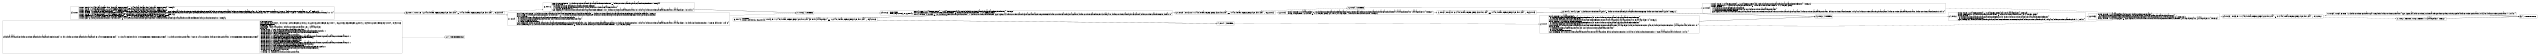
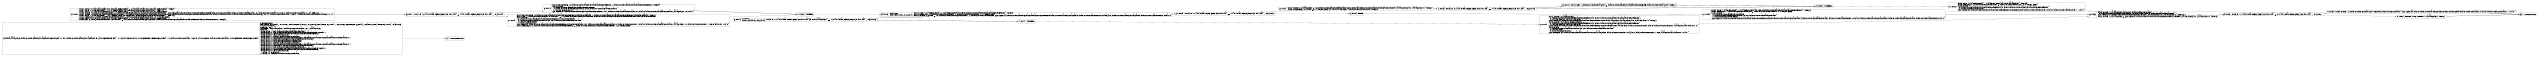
  digraph {
    rankdir=LR
    node [shape=record]
    edge [style=solid]
    n1 [label="{52\:\ ?|MTH_ENTER_BLOCK\l}"]
    n2 [label="{54\:\ 0x0000|0x0000: CONST  (r0 I:??[int, float, boolean, short, byte, char, OBJECT, ARRAY]) = (0 ??[int, float, boolean, short, byte, char, OBJECT, ARRAY])  (LINE:597)\l0x0001: MOVE  (r1 I:??[OBJECT, ARRAY]) = (r12 I:??[OBJECT, ARRAY] A[D('$completion' kotlin.coroutines.Continuation)])  (LINE:1134)\l0x0002: CONST  (r2 I:??[int, float, boolean, short, byte, char, OBJECT, ARRAY]) = (0 ??[int, float, boolean, short, byte, char, OBJECT, ARRAY]) \l0x0003: INVOKE  (r3 I:kotlin.coroutines.Continuation) = (r1 I:kotlin.coroutines.Continuation A[D('uCont$iv' kotlin.coroutines.Continuation)]) type: STATIC call: kotlin.coroutines.intrinsics.IntrinsicsKt.intercepted(kotlin.coroutines.Continuation):kotlin.coroutines.Continuation A[MD:\<T\>:(kotlin.coroutines.Continuation\<? super T\>):kotlin.coroutines.Continuation\<T\> (m)] (LINE:1135)\l0x0007: INVOKE  (r3 I:kotlinx.coroutines.CancellableContinuationImpl) = (r3 I:kotlin.coroutines.Continuation) type: STATIC call: kotlinx.coroutines.CancellableContinuationKt.getOrCreateCancellableContinuation(kotlin.coroutines.Continuation):kotlinx.coroutines.CancellableContinuationImpl A[MD:\<T\>:(kotlin.coroutines.Continuation\<? super T\>):kotlinx.coroutines.CancellableContinuationImpl\<T\> (m)]\l0x000b: MOVE  (r4 I:??[OBJECT, ARRAY]) = (r3 I:??[OBJECT, ARRAY] A[D('cancellable$iv' kotlinx.coroutines.CancellableContinuationImpl)])  (LINE:1136)\l0x000c: CHECK_CAST (r4 I:kotlinx.coroutines.CancellableContinuation) = (kotlinx.coroutines.CancellableContinuation) (r4 I:??[OBJECT, ARRAY]) \l0x000e: CONST  (r5 I:??[int, float, boolean, short, byte, char, OBJECT, ARRAY]) = (0 ??[int, float, boolean, short, byte, char, OBJECT, ARRAY]) \l0x000f: IGET  (r6 I:kotlin.jvm.functions.Function1\<E, kotlin.Unit\>) = (r10 I:kotlinx.coroutines.channels.AbstractChannel) kotlinx.coroutines.channels.AbstractChannel.onUndeliveredElement kotlin.jvm.functions.Function1  (LINE:598)\l}"]
    n3 [label="{55\:\ 0x0011|0x0011: IF  (r6 I:??[int, boolean, OBJECT, ARRAY, byte, short, char]) != (0 ??[int, boolean, OBJECT, ARRAY, byte, short, char])  \-\> B:57:0x0019 \l}"]
    n4 [label="{56\:\ 0x0013|0x0013: NEW_INSTANCE  (r6 I:kotlinx.coroutines.channels.AbstractChannel$ReceiveElement) =  kotlinx.coroutines.channels.AbstractChannel$ReceiveElement  (LINE:599)\l0x0015: INVOKE  \l  (r6 I:kotlinx.coroutines.channels.AbstractChannel$ReceiveElement)\l  (r4 I:kotlinx.coroutines.CancellableContinuation A[D('cont' kotlinx.coroutines.CancellableContinuation)])\l  (r11 I:int A[D('receiveMode' int)])\l type: DIRECT call: kotlinx.coroutines.channels.AbstractChannel.ReceiveElement.\<init\>(kotlinx.coroutines.CancellableContinuation, int):void A[MD:(kotlinx.coroutines.CancellableContinuation\<java.lang.Object\>, int):void (m)]\l}"]
-   n5 [label="{57\:\ 0x0019|0x0019: NEW_INSTANCE  (r6 I:kotlinx.coroutines.channels.AbstractChannel$ReceiveElementWithUndeliveredHandler) =  kotlinx.coroutines.channels.AbstractChannel$ReceiveElementWithUndeliveredHandler  (LINE:600)\l0x001b: IGET  (r7 I:kotlin.jvm.functions.Function1\<E, kotlin.Unit\>) = (r10 I:kotlinx.coroutines.channels.AbstractChannel) kotlinx.coroutines.channels.AbstractChannel.onUndeliveredElement kotlin.jvm.functions.Function1 \l0x001d: INVOKE  \l  (r6 I:kotlinx.coroutines.channels.AbstractChannel$ReceiveElementWithUndeliveredHandler)\l  (r4 I:kotlinx.coroutines.CancellableContinuation A[D('cont' kotlinx.coroutines.CancellableContinuation)])\l  (r11 I:int A[D('receiveMode' int)])\l  (r7 I:kotlin.jvm.functions.Function1)\l type: DIRECT call: kotlinx.coroutines.channels.AbstractChannel.ReceiveElementWithUndeliveredHandler.\<init\>(kotlinx.coroutines.CancellableContinuation, int, kotlin.jvm.functions.Function1):void A[MD:(kotlinx.coroutines.CancellableContinuation\<java.lang.Object\>, int, kotlin.jvm.functions.Function1\<? super E, kotlin.Unit\>):void (m)]\l0x0020: CHECK_CAST (r6 I:kotlinx.coroutines.channels.AbstractChannel$ReceiveElement) = (kotlinx.coroutines.channels.AbstractChannel$ReceiveElement) (r6 I:??[OBJECT, ARRAY]) \l}"]
+   n5 [label="{57\:\ 0x0019|0x0019: NEW_INSTANCE  (r6 I:kotlinx.coroutines.channels.AbstractChannel$ReceiveElementWithUndeliveredHandler) =  kotlinx.coroutines.channels.AbstractChannel$ReceiveElementWithUndeliveredHandler  (LINE:600)\l0x001b: IGET  (r7 I:kotlin.jvm.functions.Function1\<E, kotlin.Unit\>) = (r10 I:kotlinx.coroutines.channels.AbstractChannel) kotlinx.coroutines.channels.AbstractChannel.onUndeliveredElement kotlin.jvm.functions.Function1 \l0x001d: INVOKE  \l  (r6 I:kotlinx.coroutines.channels.AbstractChannel$ReceiveElementWithUndeliveredHandler)\l  (r4 I:kotlinx.coroutines.CancellableContinuation A[D('cont' kotlinx.coroutines.CancellableContinuation)])\l  (r11 I:int A[D('receiveMode' int)])\l  (r7 I:kotlin.jvm.cont.Function1)\l type: DIRECT call: kotlinx.coroutines.channels.AbstractChannel.ReceiveElementWithUndeliveredHandler.\<init\>(kotlinx.coroutines.CancellableContinuation, int, kotlin.jvm.functions.Function1):void A[MD:(kotlinx.coroutines.CancellableContinuation\<java.lang.Object\>, int, kotlin.jvm.functions.Function1\<? super E, kotlin.Unit\>):void (m)]\l0x0020: CHECK_CAST (r6 I:kotlinx.coroutines.channels.AbstractChannel$ReceiveElement) = (kotlinx.coroutines.channels.AbstractChannel$ReceiveElement) (r6 I:??[OBJECT, ARRAY]) \l}"]
    n6 [label="{77\:\ 0x0023|SYNTHETIC\l}"]
    n7 [label="{59\:\ 0x0023|LOOP_START\lLOOP:0: B:59:0x0023\-\>B:66:0x0045\l|0x0024: MOVE  (r7 I:??[OBJECT, ARRAY]) = (r6 I:??[OBJECT, ARRAY] A[D('receive' kotlinx.coroutines.channels.AbstractChannel$ReceiveElement)])  (LINE:602)\l0x0025: CHECK_CAST (r7 I:kotlinx.coroutines.channels.Receive) = (kotlinx.coroutines.channels.Receive) (r7 I:??[OBJECT, ARRAY]) \l0x0027: INVOKE  (r7 I:boolean) = (r10 I:kotlinx.coroutines.channels.AbstractChannel), (r7 I:kotlinx.coroutines.channels.Receive) type: STATIC call: kotlinx.coroutines.channels.AbstractChannel.access$enqueueReceive(kotlinx.coroutines.channels.AbstractChannel, kotlinx.coroutines.channels.Receive):boolean A[MD:(kotlinx.coroutines.channels.AbstractChannel, kotlinx.coroutines.channels.Receive):boolean (m)]\l}"]
    n8 [label="{60\:\ 0x002b|0x002b: IF  (r7 I:??[int, boolean, OBJECT, ARRAY, byte, short, char]) == (0 ??[int, boolean, OBJECT, ARRAY, byte, short, char])  \-\> B:62:0x0034 \l}"]
    n9 [label="{62\:\ 0x0034|0x0034: INVOKE  (r7 I:java.lang.Object) = (r10 I:kotlinx.coroutines.channels.AbstractChannel) type: VIRTUAL call: kotlinx.coroutines.channels.AbstractChannel.pollInternal():java.lang.Object A[MD:():java.lang.Object (m)] (LINE:607)\l0x0038: INSTANCE_OF  (r8 I:boolean) = (r7 I:??[OBJECT, ARRAY] A[D('result' java.lang.Object)]) kotlinx.coroutines.channels.Closed  (LINE:608)\l}"]
-   n10 [label="{76\:\ 0x002d|SYNTHETIC\l}"]
+   n10 [label="{76\:\ 0x002d|INLINE\l}"]
    n11 [label="{63\:\ 0x003a|0x003a: IF  (r8 I:??[int, boolean, OBJECT, ARRAY, byte, short, char]) == (0 ??[int, boolean, OBJECT, ARRAY, byte, short, char])  \-\> B:65:0x0043 \l}"]
    n12 [label="{61\:\ 0x002d|0x002d: MOVE  (r7 I:??[OBJECT, ARRAY]) = (r6 I:??[OBJECT, ARRAY] A[D('receive' kotlinx.coroutines.channels.AbstractChannel$ReceiveElement)])  (LINE:603)\l0x002e: CHECK_CAST (r7 I:kotlinx.coroutines.channels.Receive) = (kotlinx.coroutines.channels.Receive) (r7 I:??[OBJECT, ARRAY]) \l0x0030: INVOKE  \l  (r10 I:kotlinx.coroutines.channels.AbstractChannel)\l  (r4 I:kotlinx.coroutines.CancellableContinuation A[D('cont' kotlinx.coroutines.CancellableContinuation)])\l  (r7 I:kotlinx.coroutines.channels.Receive)\l type: STATIC call: kotlinx.coroutines.channels.AbstractChannel.access$removeReceiveOnCancel(kotlinx.coroutines.channels.AbstractChannel, kotlinx.coroutines.CancellableContinuation, kotlinx.coroutines.channels.Receive):void A[MD:(kotlinx.coroutines.channels.AbstractChannel, kotlinx.coroutines.CancellableContinuation, kotlinx.coroutines.channels.Receive):void (m)]\l}"]
    n13 [label="{65\:\ 0x0043|0x0043: SGET  (r8 I:kotlinx.coroutines.internal.Symbol) =  kotlinx.coroutines.channels.AbstractChannelKt.POLL_FAILED kotlinx.coroutines.internal.Symbol  (LINE:612)\l}"]
    n14 [label="{75\:\ 0x003c|SYNTHETIC\l}"]
    n15 [label="{64\:\ 0x003c|0x003c: MOVE  (r8 I:??[OBJECT, ARRAY]) = (r7 I:??[OBJECT, ARRAY] A[D('result' java.lang.Object)])  (LINE:609)\l0x003d: CHECK_CAST (r8 I:kotlinx.coroutines.channels.Closed) = (kotlinx.coroutines.channels.Closed) (r8 I:??[OBJECT, ARRAY]) \l0x003f: INVOKE  \l  (r6 I:kotlinx.coroutines.channels.AbstractChannel$ReceiveElement A[D('receive' kotlinx.coroutines.channels.AbstractChannel$ReceiveElement)])\l  (r8 I:kotlinx.coroutines.channels.Closed)\l type: VIRTUAL call: kotlinx.coroutines.channels.AbstractChannel.ReceiveElement.resumeReceiveClosed(kotlinx.coroutines.channels.Closed):void A[MD:(kotlinx.coroutines.channels.Closed\<?\>):void (m)]\l}"]
    n16 [label="{66\:\ 0x0045|LOOP_END\lLOOP:0: B:59:0x0023\-\>B:66:0x0045\l|0x0045: IF  (r7 I:??[int, boolean, OBJECT, ARRAY, byte, short, char] A[D('result' java.lang.Object)]) == (r8 I:??[int, boolean, OBJECT, ARRAY, byte, short, char])  \-\> B:59:0x0023 \l}"]
    n17 [label="{74\:\ 0x0047|SYNTHETIC\l}"]
    n18 [label="{67\:\ 0x0047|0x0047: INVOKE  (r8 I:java.lang.Object) = \l  (r6 I:kotlinx.coroutines.channels.AbstractChannel$ReceiveElement A[D('receive' kotlinx.coroutines.channels.AbstractChannel$ReceiveElement)])\l  (r7 I:java.lang.Object A[D('result' java.lang.Object)])\l type: VIRTUAL call: kotlinx.coroutines.channels.AbstractChannel.ReceiveElement.resumeValue(java.lang.Object):java.lang.Object A[MD:(E):java.lang.Object (m)] (LINE:613)\l0x004b: INVOKE  (r9 I:kotlin.jvm.functions.Function1) = \l  (r6 I:kotlinx.coroutines.channels.AbstractChannel$ReceiveElement A[D('receive' kotlinx.coroutines.channels.AbstractChannel$ReceiveElement)])\l  (r7 I:java.lang.Object A[D('result' java.lang.Object)])\l type: VIRTUAL call: kotlinx.coroutines.channels.AbstractChannel.ReceiveElement.resumeOnCancellationFun(java.lang.Object):kotlin.jvm.functions.Function1 A[MD:(E):kotlin.jvm.functions.Function1\<java.lang.Throwable, kotlin.Unit\> (m)]\l0x004f: INVOKE  \l  (r4 I:kotlinx.coroutines.CancellableContinuation A[D('cont' kotlinx.coroutines.CancellableContinuation)])\l  (r8 I:java.lang.Object)\l  (r9 I:kotlin.jvm.functions.Function1)\l type: INTERFACE call: kotlinx.coroutines.CancellableContinuation.resume(java.lang.Object, kotlin.jvm.functions.Function1):void A[MD:(T, kotlin.jvm.functions.Function1\<? super java.lang.Throwable, kotlin.Unit\>):void (m)]\l}"]
    n19 [label="{68\:\ 0x0053|0x0053: INVOKE  (r1 I:java.lang.Object A[D('uCont$iv' kotlin.coroutines.Continuation)]) = \l  (r3 I:kotlinx.coroutines.CancellableContinuationImpl A[D('cancellable$iv' kotlinx.coroutines.CancellableContinuationImpl)])\l type: VIRTUAL call: kotlinx.coroutines.CancellableContinuationImpl.getResult():java.lang.Object A[MD:():java.lang.Object (m)] (LINE:1137)\l0x0057: INVOKE  (r2 I:java.lang.Object) =  type: STATIC call: kotlin.coroutines.intrinsics.IntrinsicsKt.getCOROUTINE_SUSPENDED():java.lang.Object A[MD:():java.lang.Object (m)] (LINE:1134)\l}"]
    n20 [label="{69\:\ 0x005b|0x005b: IF  (r1 I:??[int, boolean, OBJECT, ARRAY, byte, short, char]) != (r2 I:??[int, boolean, OBJECT, ARRAY, byte, short, char])  \-\> B:72:0x0061 \l}"]
    n21 [label="{70\:\ 0x005d|0x005d: INVOKE  (r12 I:kotlin.coroutines.Continuation A[D('$completion' kotlin.coroutines.Continuation)]) type: STATIC call: kotlin.coroutines.jvm.internal.DebugProbesKt.probeCoroutineSuspended(kotlin.coroutines.Continuation):void A[MD:(kotlin.coroutines.Continuation\<?\>):void (m)]\l}"]
    n22 [label="{72\:\ 0x0061|RETURN\l|0x0061: RETURN  (r1 I:java.lang.Object)  (LINE:617)\l}"]
    n23 [label="{53\:\ ?|MTH_EXIT_BLOCK\l}"]
    n24 [label="{public final java.lang.Object kotlinx.coroutines.channels.AbstractChannel.receiveSuspend((r10 'this' I:kotlinx.coroutines.channels.AbstractChannel\<E\> A[IMMUTABLE_TYPE, THIS]), (r11 I:int A[D('receiveMode' int), IMMUTABLE_TYPE, METHOD_ARGUMENT]), (r12 I:kotlin.coroutines.Continuation\<? super R\> A[D('$completion' kotlin.coroutines.Continuation), IMMUTABLE_TYPE, METHOD_ARGUMENT]))  | USE_LINES_HINTS\lCROSS_EDGE: B:69:0x005b \-\> B:72:0x0061, CROSS_EDGE: B:64:0x003c \-\> B:68:0x0053, CROSS_EDGE: B:67:0x0047 \-\> B:68:0x0053, BACK_EDGE: B:66:0x0045 \-\> B:59:0x0023, CROSS_EDGE: B:57:0x0019 \-\> B:59:0x0023\lINLINE_NOT_NEEDED\lTYPE_VARS: [R, E]\lSIGNATURE: \<R:Ljava\/lang\/Object;\>(ILkotlin\/coroutines\/Continuation\<\-TR;\>;)Ljava\/lang\/Object;\lDebug Info:\l  0x000e\-0x0053: r4 'cont' Lkotlinx\/coroutines\/CancellableContinuation;\l  0x000f\-0x0053: r5 '$i$a$\-suspendCancellableCoroutineReusable\-AbstractChannel$receiveSuspend$2' I\l  0x0023\-0x0053: r6 'receive' Lkotlinx\/coroutines\/channels\/AbstractChannel$ReceiveElement;\l  0x0038\-0x0053: r7 'result' Ljava\/lang\/Object;\l  0x0002\-0x0057: r1 'uCont$iv' Lkotlin\/coroutines\/Continuation;\l  0x0003\-0x0057: r2 '$i$a$\-suspendCoroutineUninterceptedOrReturn\-CancellableContinuationKt$suspendCancellableCoroutineReusable$2$iv' I\l  0x000b\-0x0057: r3 'cancellable$iv' Lkotlinx\/coroutines\/CancellableContinuationImpl;\l  0x0001\-0x0061: r0 '$i$f$suspendCancellableCoroutineReusable' I\l  0x0062\-0x0062: r0 '$i$f$suspendCancellableCoroutineReusable' I\l  0x0062\-0x0062: r1 'uCont$iv' Lkotlin\/coroutines\/Continuation;\l  0x0062\-0x0062: r2 '$i$a$\-suspendCoroutineUninterceptedOrReturn\-CancellableContinuationKt$suspendCancellableCoroutineReusable$2$iv' I\l  0x0062\-0x0062: r3 'cancellable$iv' Lkotlinx\/coroutines\/CancellableContinuationImpl;\l  0x0062\-0x0062: r4 'cont' Lkotlinx\/coroutines\/CancellableContinuation;\l  0x0062\-0x0062: r5 '$i$a$\-suspendCancellableCoroutineReusable\-AbstractChannel$receiveSuspend$2' I\l  0x0062\-0x0062: r6 'receive' Lkotlinx\/coroutines\/channels\/AbstractChannel$ReceiveElement;\l  0x0062\-0x0062: r7 'result' Ljava\/lang\/Object;\l  \-1 \-0x0062: r11 'receiveMode' I\l  \-1 \-0x0062: r12 '$completion' Lkotlin\/coroutines\/Continuation;\l}"]
    n2 -> n3 [style=bold]
    n3 -> n4
    n3 -> n5
    n4 -> n6 [style=bold]
    n5 -> n6
    n6 -> n7
    n7 -> n8 [style=bold]
    n8 -> n9
    n8 -> n10
    n9 -> n11 [style=bold]
    n10 -> n12
    n11 -> n13 [style=bold]
-   n18 -> n14 [style=bold]
+   n11 -> n14 [style=bold]
    n12 -> n19
    n13 -> n14 [style=bold]
    n14 -> n15
    n15 -> n19
    n16 -> n7 [style=bold]
    n16 -> n17 [style=bold]
    n17 -> n18
    n18 -> n19
    n19 -> n20
    n20 -> n21
    n20 -> n22
    n21 -> n23 [style=bold]
    n22 -> n23 [style=bold]
    n24 -> n1
  }
